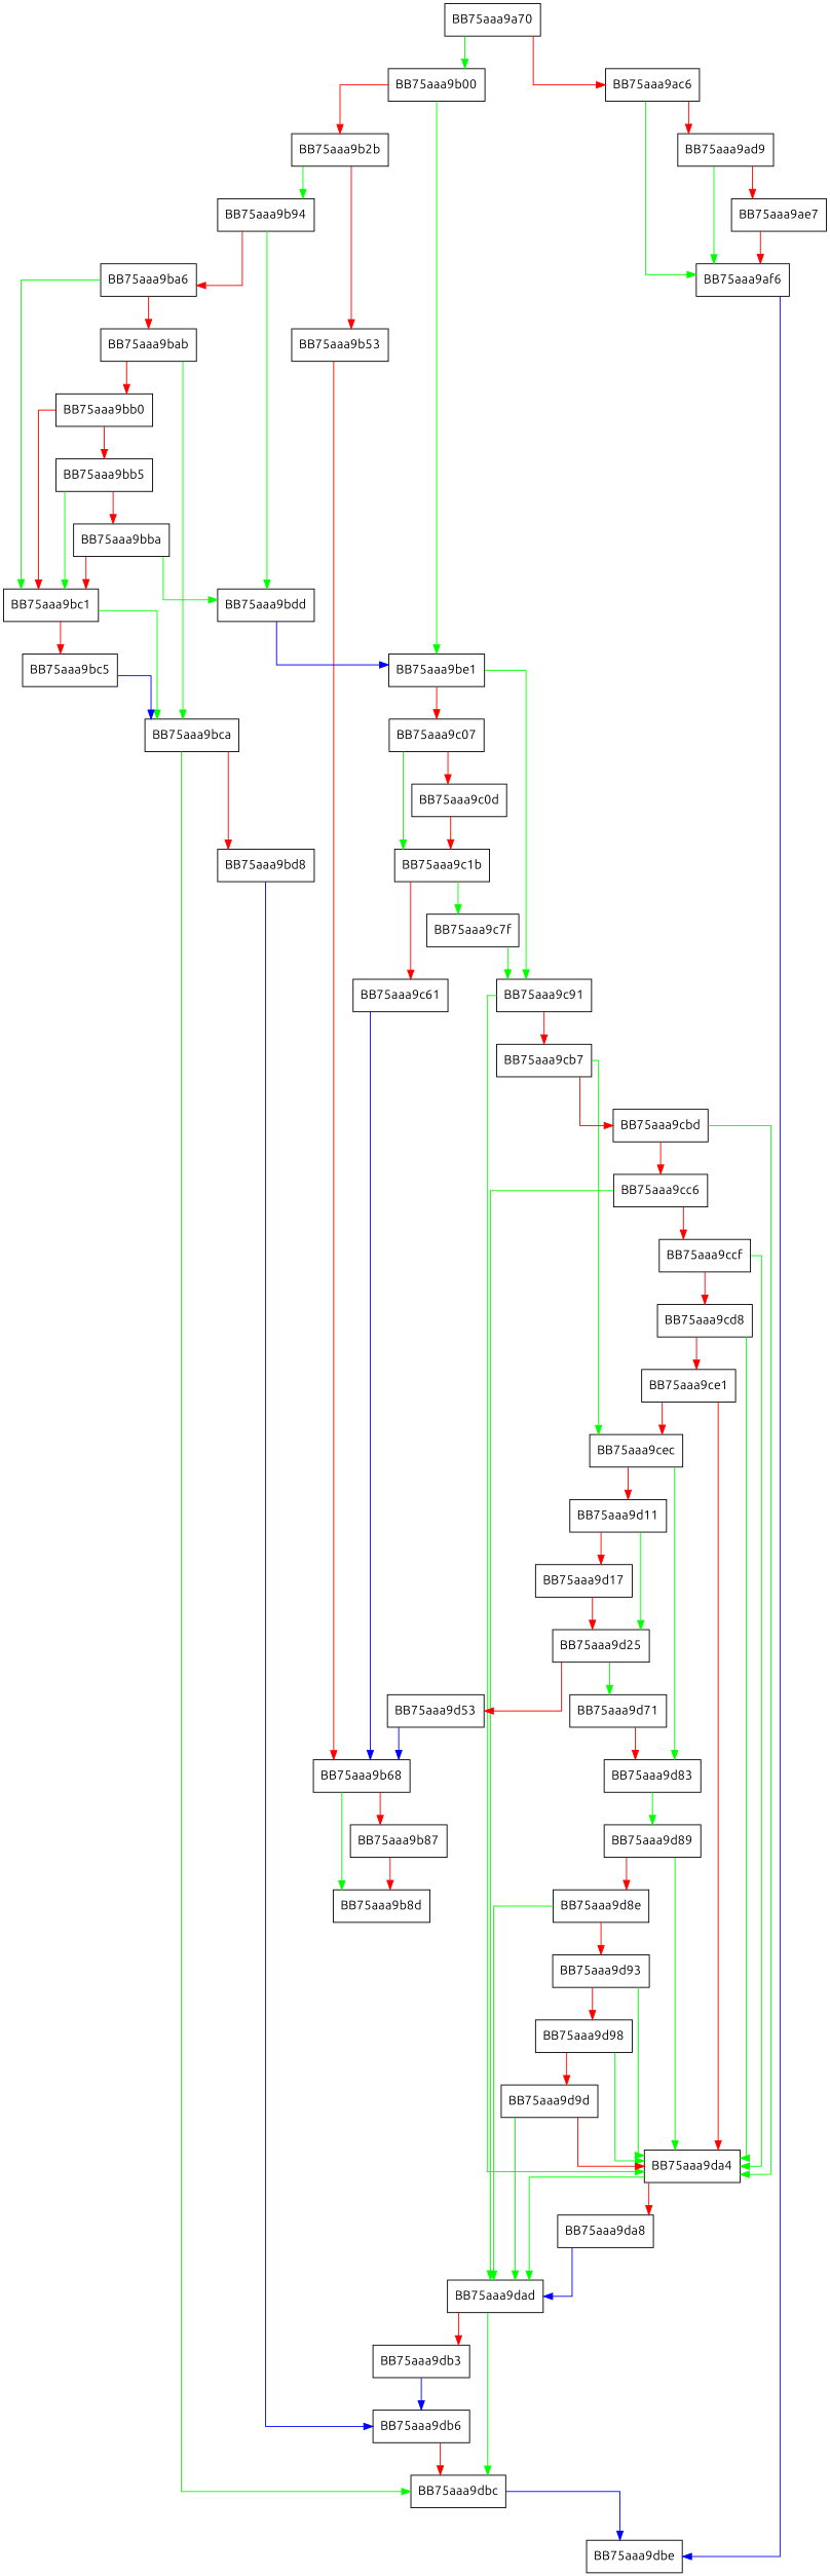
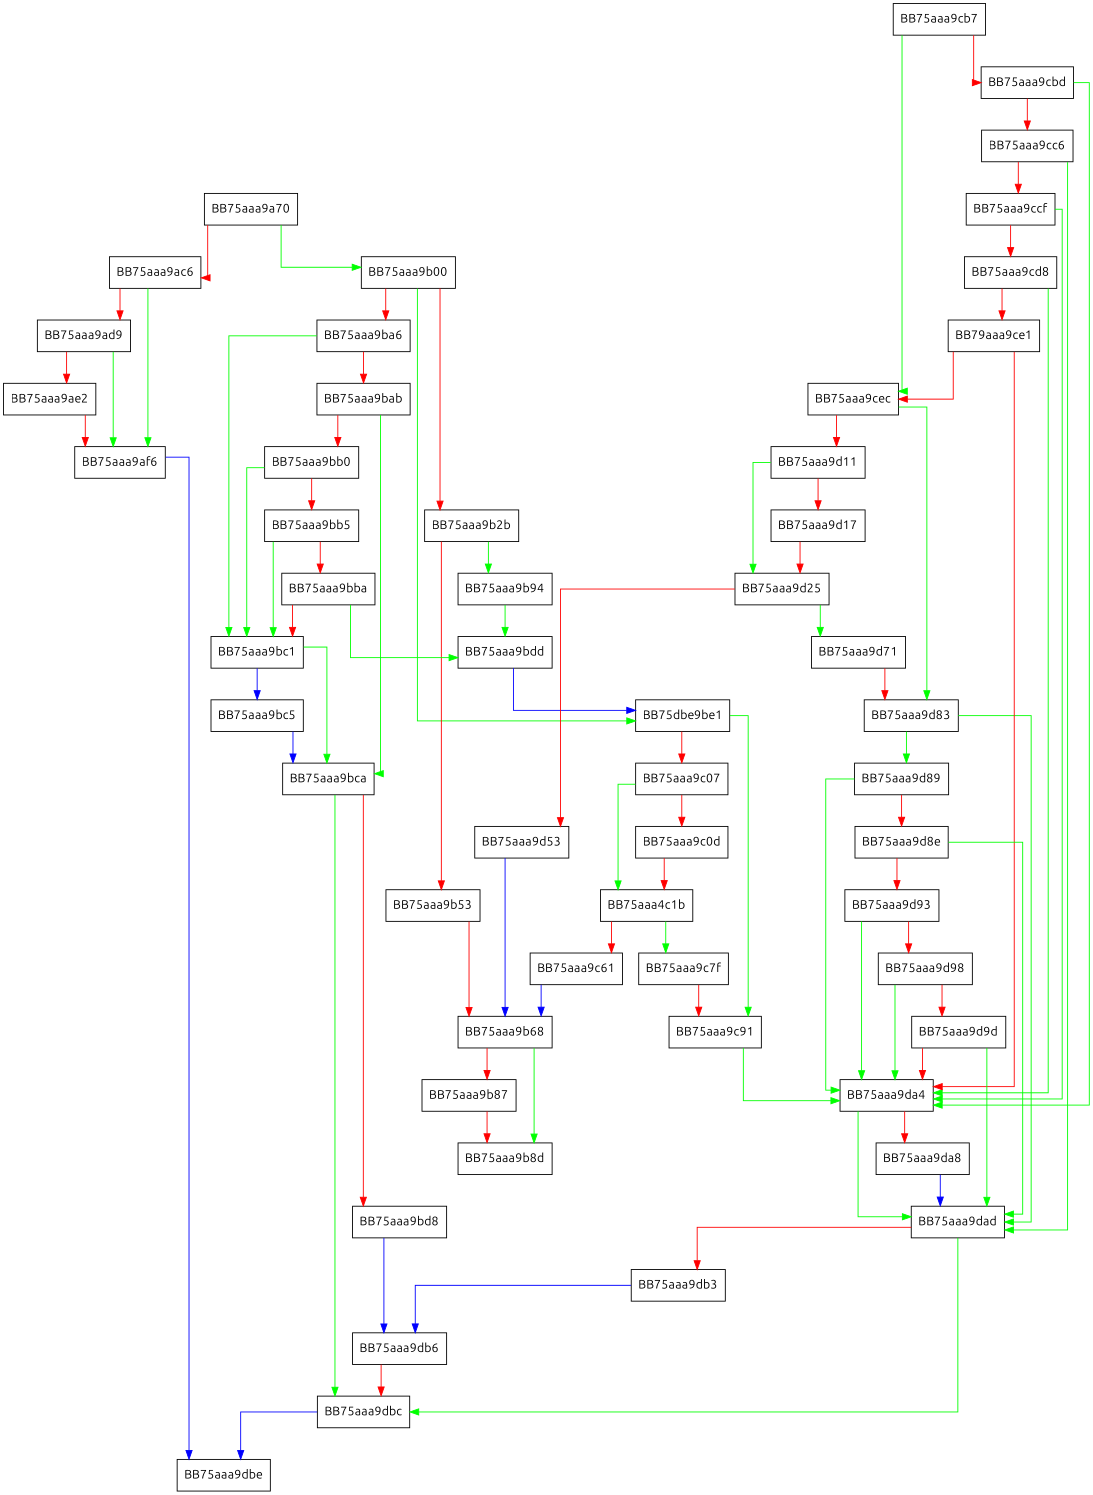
  digraph {
    fontname=Ubuntu
    splines=ortho
    node [fontname=Ubuntu shape=box]
    edge [color=red fontname=Ubuntu]
    BB75aaa9a70
    BB75aaa9b00
    BB75aaa9ac6
-   BB75aaa9be1
+   BB75aaa9be1 [label=BB75dbe9be1]
    BB75aaa9b2b
    BB75aaa9af6
    BB75aaa9ad9
    BB75aaa9c91
    BB75aaa9c07
    BB75aaa9b94
    BB75aaa9b53
    BB75aaa9dbe
-   BB75aaa9ae2 [label=BB75aaa9ae7]
+   BB75aaa9ae2
    BB75aaa9da4
    BB75aaa9cb7
-   BB75aaa9c1b
+   BB75aaa9c1b [label=BB75aaa4c1b]
    BB75aaa9c0d
    BB75aaa9bdd
    BB75aaa9ba6
    BB75aaa9b68
    BB75aaa9bc1
    BB75aaa9bab
    BB75aaa9b8d
    BB75aaa9b87
    BB75aaa9bca
    BB75aaa9bc5
    BB75aaa9bb0
    BB75aaa9dbc
    BB75aaa9bd8
    BB75aaa9bb5
    BB75aaa9db6
    BB75aaa9bba
    BB75aaa9dad
    BB75aaa9da8
    BB75aaa9cec
    BB75aaa9cbd
    BB75aaa9c7f
    BB75aaa9c61
    BB75aaa9db3
    BB75aaa9d83
    BB75aaa9d11
    BB75aaa9cc6
    BB75aaa9d89
    BB75aaa9d25
    BB75aaa9d17
    BB75aaa9ccf
    BB75aaa9cd8
-   BB75aaa9ce1
+   BB75aaa9ce1 [label=BB79aaa9ce1]
    BB75aaa9d8e
    BB75aaa9d71
    BB75aaa9d53
    BB75aaa9d93
    BB75aaa9d98
    BB75aaa9d9d
    BB75aaa9a70 -> BB75aaa9b00 [color=green]
    BB75aaa9a70 -> BB75aaa9ac6
    BB75aaa9b00 -> BB75aaa9be1 [color=green]
    BB75aaa9b00 -> BB75aaa9b2b
    BB75aaa9ac6 -> BB75aaa9af6 [color=green]
    BB75aaa9ac6 -> BB75aaa9ad9
    BB75aaa9be1 -> BB75aaa9c91 [color=green]
    BB75aaa9be1 -> BB75aaa9c07
    BB75aaa9b2b -> BB75aaa9b94 [color=green]
    BB75aaa9b2b -> BB75aaa9b53
    BB75aaa9af6 -> BB75aaa9dbe [color=blue]
    BB75aaa9ad9 -> BB75aaa9af6 [color=green]
    BB75aaa9ad9 -> BB75aaa9ae2
    BB75aaa9c91 -> BB75aaa9da4 [color=green]
-   BB75aaa9c91 -> BB75aaa9cb7
    BB75aaa9c07 -> BB75aaa9c1b [color=green]
    BB75aaa9c07 -> BB75aaa9c0d
    BB75aaa9b94 -> BB75aaa9bdd [color=green]
-   BB75aaa9b94 -> BB75aaa9ba6
+   BB75aaa9b00 -> BB75aaa9ba6
    BB75aaa9b53 -> BB75aaa9b68
    BB75aaa9ae2 -> BB75aaa9af6
    BB75aaa9da4 -> BB75aaa9dad [color=green]
    BB75aaa9da4 -> BB75aaa9da8
    BB75aaa9cb7 -> BB75aaa9cec [color=green]
    BB75aaa9cb7 -> BB75aaa9cbd
    BB75aaa9c1b -> BB75aaa9c7f [color=green]
    BB75aaa9c1b -> BB75aaa9c61
    BB75aaa9c0d -> BB75aaa9c1b
    BB75aaa9bdd -> BB75aaa9be1 [color=blue]
    BB75aaa9ba6 -> BB75aaa9bc1 [color=green]
    BB75aaa9ba6 -> BB75aaa9bab
    BB75aaa9b68 -> BB75aaa9b8d [color=green]
    BB75aaa9b68 -> BB75aaa9b87
    BB75aaa9bc1 -> BB75aaa9bca [color=green]
-   BB75aaa9bc1 -> BB75aaa9bc5
+   BB75aaa9bc1 -> BB75aaa9bc5 [color=blue]
    BB75aaa9bab -> BB75aaa9bca [color=green]
    BB75aaa9bab -> BB75aaa9bb0
    BB75aaa9b87 -> BB75aaa9b8d
    BB75aaa9bca -> BB75aaa9dbc [color=green]
    BB75aaa9bca -> BB75aaa9bd8
    BB75aaa9bc5 -> BB75aaa9bca [color=blue]
-   BB75aaa9bb0 -> BB75aaa9bc1
+   BB75aaa9bb0 -> BB75aaa9bc1 [color=green]
    BB75aaa9bb0 -> BB75aaa9bb5
    BB75aaa9dbc -> BB75aaa9dbe [color=blue]
    BB75aaa9bd8 -> BB75aaa9db6 [color=blue]
    BB75aaa9bb5 -> BB75aaa9bc1 [color=green]
    BB75aaa9bb5 -> BB75aaa9bba
    BB75aaa9db6 -> BB75aaa9dbc
    BB75aaa9bba -> BB75aaa9bdd [color=green]
    BB75aaa9bba -> BB75aaa9bc1
    BB75aaa9dad -> BB75aaa9dbc [color=green]
    BB75aaa9dad -> BB75aaa9db3
    BB75aaa9da8 -> BB75aaa9dad [color=blue]
    BB75aaa9cec -> BB75aaa9d83 [color=green]
    BB75aaa9cec -> BB75aaa9d11
    BB75aaa9cbd -> BB75aaa9da4 [color=green]
    BB75aaa9cbd -> BB75aaa9cc6
-   BB75aaa9c7f -> BB75aaa9c91 [color=green]
+   BB75aaa9c7f -> BB75aaa9c91
    BB75aaa9c61 -> BB75aaa9b68 [color=blue]
    BB75aaa9db3 -> BB75aaa9db6 [color=blue]
+   BB75aaa9d83 -> BB75aaa9dad [color=green]
    BB75aaa9d83 -> BB75aaa9d89 [color=green]
    BB75aaa9d11 -> BB75aaa9d25 [color=green]
    BB75aaa9d11 -> BB75aaa9d17
    BB75aaa9cc6 -> BB75aaa9dad [color=green]
    BB75aaa9cc6 -> BB75aaa9ccf
    BB75aaa9d89 -> BB75aaa9da4 [color=green]
    BB75aaa9d89 -> BB75aaa9d8e
    BB75aaa9d25 -> BB75aaa9d71 [color=green]
    BB75aaa9d25 -> BB75aaa9d53
    BB75aaa9d17 -> BB75aaa9d25
    BB75aaa9ccf -> BB75aaa9da4 [color=green]
    BB75aaa9ccf -> BB75aaa9cd8
    BB75aaa9cd8 -> BB75aaa9da4 [color=green]
    BB75aaa9cd8 -> BB75aaa9ce1
    BB75aaa9ce1 -> BB75aaa9da4
    BB75aaa9ce1 -> BB75aaa9cec
    BB75aaa9d8e -> BB75aaa9dad [color=green]
    BB75aaa9d8e -> BB75aaa9d93
    BB75aaa9d71 -> BB75aaa9d83
    BB75aaa9d53 -> BB75aaa9b68 [color=blue]
    BB75aaa9d93 -> BB75aaa9da4 [color=green]
    BB75aaa9d93 -> BB75aaa9d98
    BB75aaa9d98 -> BB75aaa9da4 [color=green]
    BB75aaa9d98 -> BB75aaa9d9d
    BB75aaa9d9d -> BB75aaa9da4
    BB75aaa9d9d -> BB75aaa9dad [color=green]
  }
